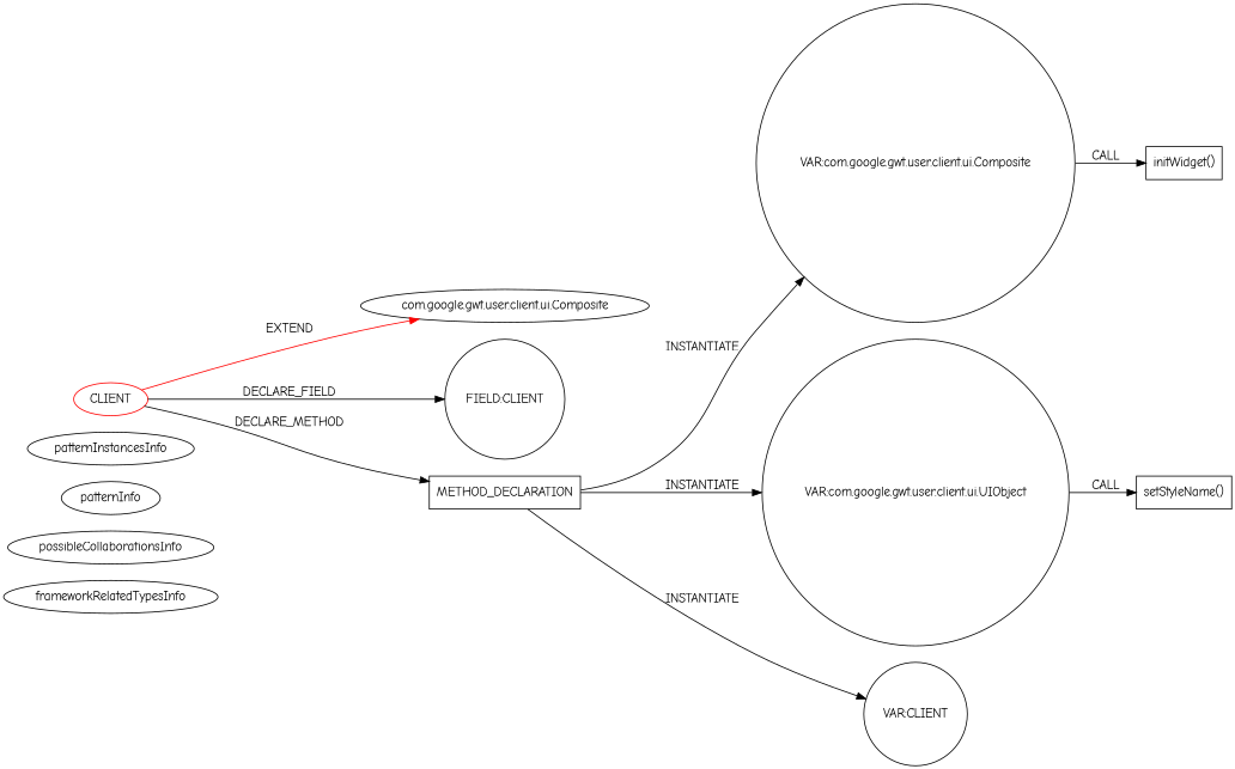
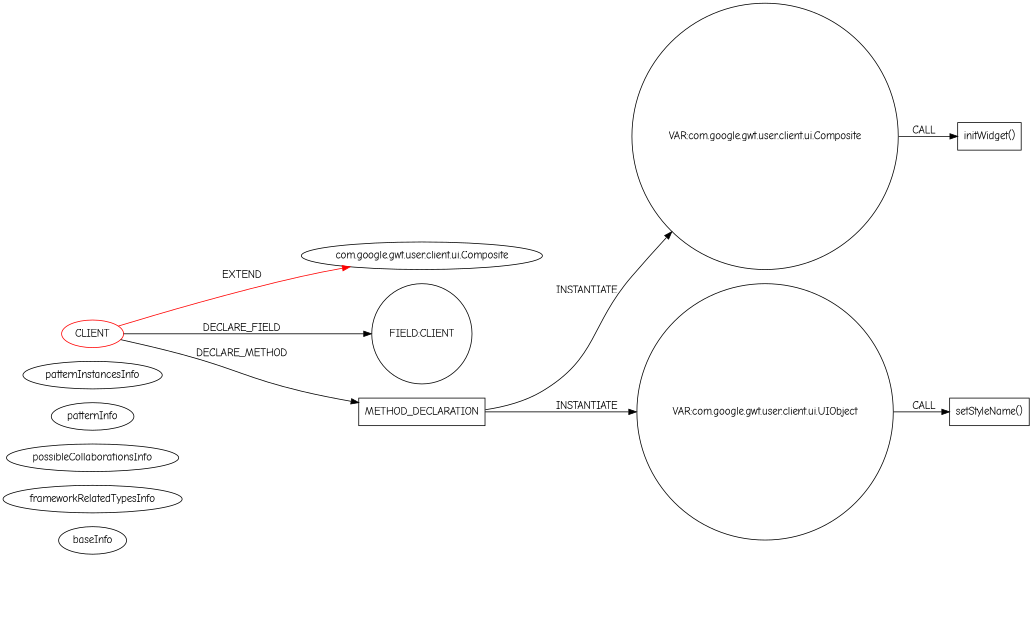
  digraph {
    fontname="Comic Neue"
    rankdir=LR
    node [fontname="Comic Neue" isFrameworkType=false]
    edge [fontname="Comic Neue"]
+   baseInfo [category=pattern graphId=88 isAnonymous=false possibleRelation=false isFrameworkType=""]
    frameworkRelatedTypesInfo [0="com.google.gwt.user.client.ui.Composite" isFrameworkType=""]
    possibleCollaborationsInfo [isFrameworkType=""]
    patternInfo [frequency=2.0 patternRootClient=0 isFrameworkType=""]
    patternInstancesInfo [0="nextinterfaces-next~/nextinterfaces-next/next-master/src/next/i/view/XNavigationBar.java~XNavigationBar~4195" 1="nextinterfaces-next~/nextinterfaces-next/next-master/src/next/i/view/XTab.java~XTab~4182" isFrameworkType=""]
    n6 [label="com.google.gwt.user.client.ui.Composite" vertexType=FRAMEWORK_CLASS_TYPE]
    n7 [label="VAR:com.google.gwt.user.client.ui.Composite" shape=circle vertexType=VARIABLE_EXPRESION]
    n8 [label="initWidget()" shape=box vertexType=INSIDE_CALL]
    n9 [color=red label=CLIENT vertexType=ROOT_CLIENT_CLASS_DECLARATION]
    n10 [label="FIELD:CLIENT" shape=circle vertexType=FIELD_DECLARATION]
    n11 [label=METHOD_DECLARATION shape=box vertexType=CLIENT_METHOD_DECLARATION]
    n12 [label="VAR:com.google.gwt.user.client.ui.UIObject" shape=circle vertexType=VARIABLE_EXPRESION]
-   n13 [label="VAR:CLIENT" shape=circle vertexType=VARIABLE_EXPRESION]
    n14 [label="setStyleName()" shape=box vertexType=INSIDE_CALL]
    n7 -> n8 [label=CALL]
    n9 -> n6 [color=red label=EXTEND]
    n9 -> n10 [label=DECLARE_FIELD]
    n9 -> n11 [label=DECLARE_METHOD]
    n11 -> n7 [label=INSTANTIATE]
    n11 -> n12 [label=INSTANTIATE]
-   n11 -> n13 [label=INSTANTIATE]
    n12 -> n14 [label=CALL]
  }
